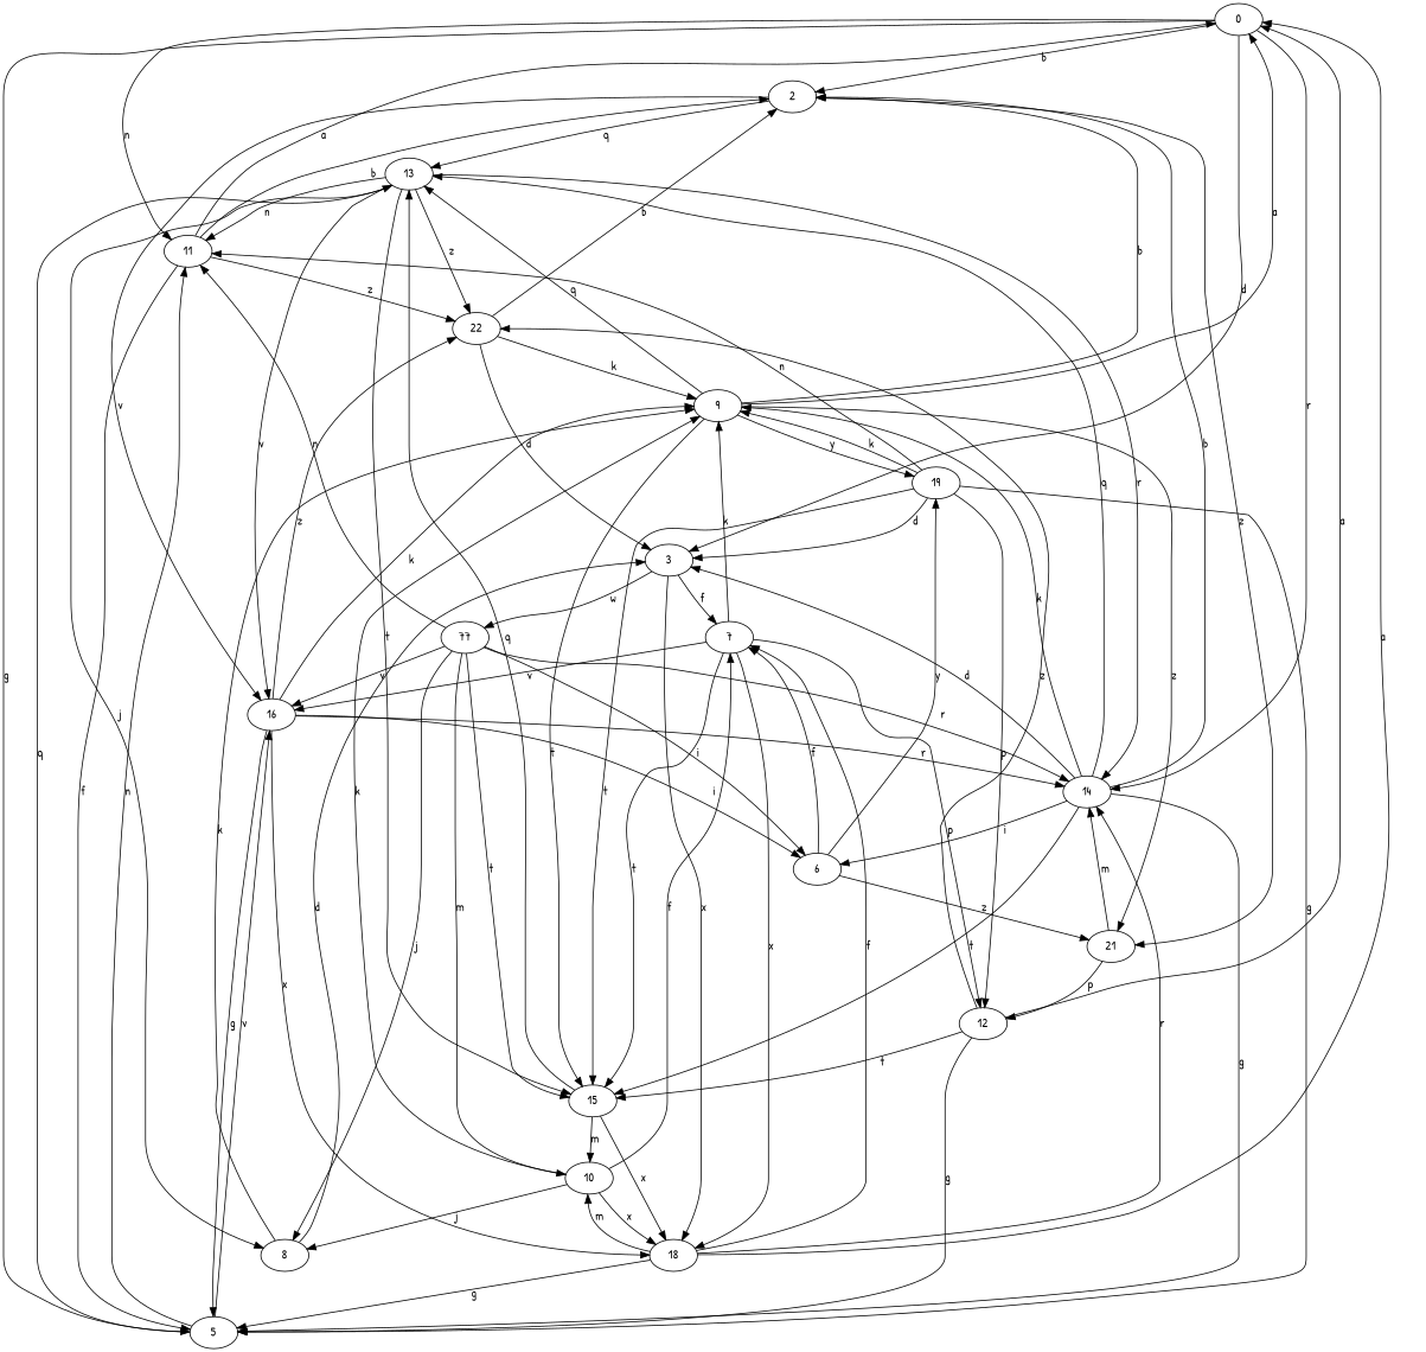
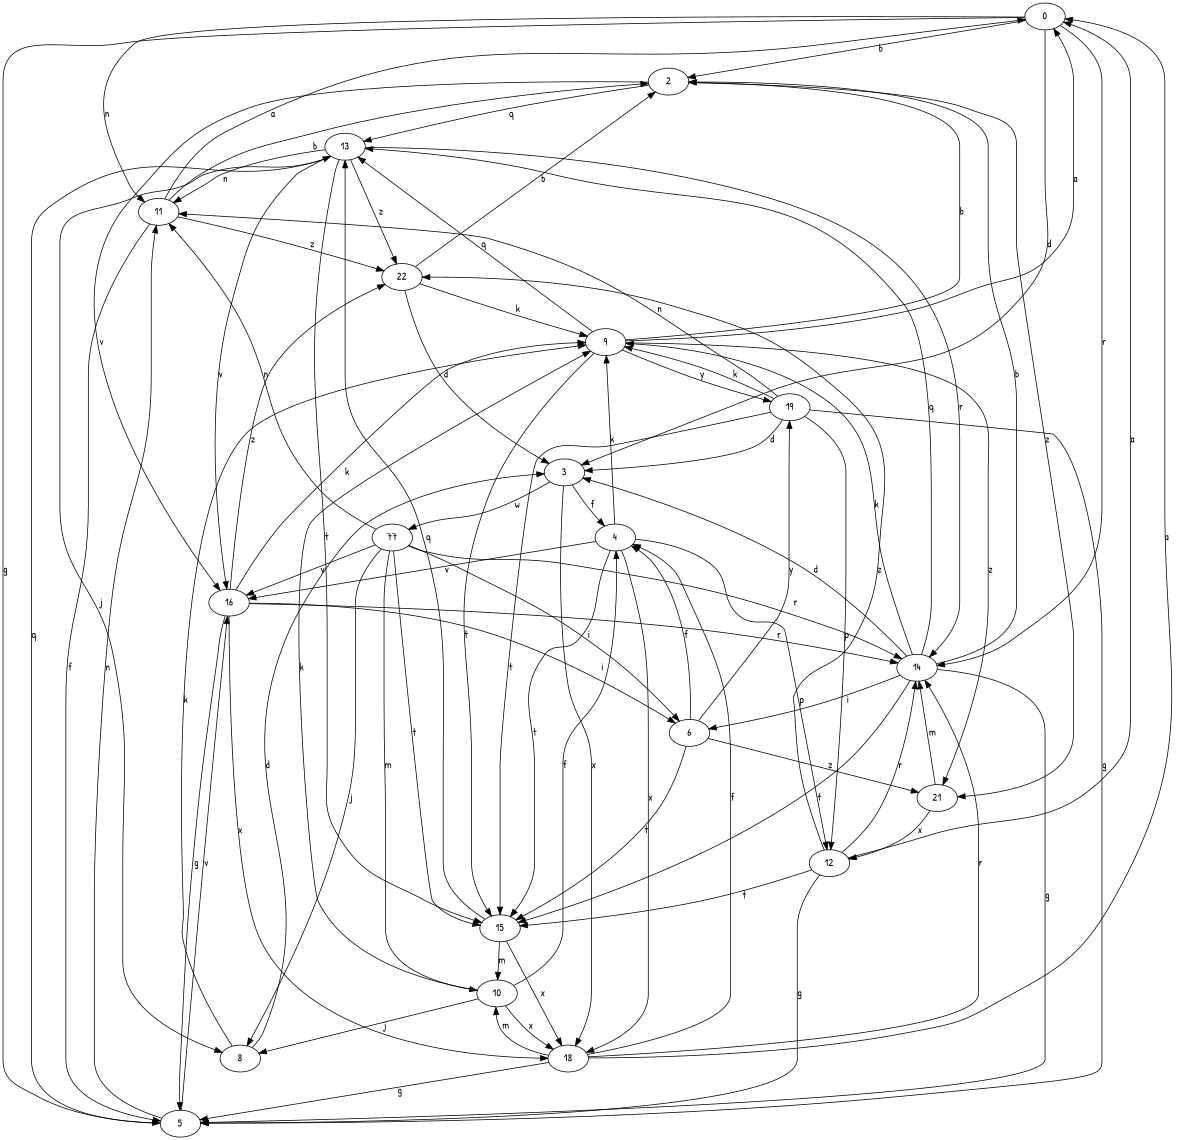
  strict digraph {
    fontname="Patrick Hand"
    node [fontname="Patrick Hand"]
    edge [fontname="Patrick Hand"]
    0
    2
    3
    5
    11
    14
    13
    16
    21
-   4 [label=7]
+   4
    n11 [label=77]
    18
    22
    9
    15
    6
    10
    8
    12
    19
    0 -> 2 [label=b]
    0 -> 3 [label=d]
    0 -> 5 [label=g]
    0 -> 11 [label=n]
    0 -> 14 [label=r]
    2 -> 13 [label=q]
    2 -> 16 [label=v]
    2 -> 21 [label=z]
    3 -> 4 [label=f]
    3 -> n11 [label=w]
    3 -> 18 [label=x]
    5 -> 11 [label=n]
    5 -> 13 [label=q]
    5 -> 16 [label=v]
    11 -> 0 [label=a]
    11 -> 2 [label=b]
    11 -> 5 [label=f]
    11 -> 22 [label=z]
    14 -> 2 [label=b]
    14 -> 3 [label=d]
    14 -> 5 [label=g]
    14 -> 13 [label=q]
    14 -> 9 [label=k]
    14 -> 15 [label=t]
    14 -> 6 [label=i]
    13 -> 11 [label=n]
    13 -> 14 [label=r]
    13 -> 16 [label=v]
    13 -> 22 [label=z]
    13 -> 15 [label=t]
    13 -> 8 [label=j]
    16 -> 5 [label=g]
    16 -> 14 [label=r]
    16 -> 18 [label=x]
    16 -> 22 [label=z]
    16 -> 9 [label=k]
    16 -> 6 [label=i]
    21 -> 14 [label=m]
-   21 -> 12 [label=p]
+   21 -> 12 [label=x]
    4 -> 16 [label=v]
    4 -> 18 [label=x]
    4 -> 9 [label=k]
    4 -> 15 [label=t]
    4 -> 12 [label=p]
    n11 -> 11 [label=n]
    n11 -> 14 [label=r]
    n11 -> 16 [label=v]
    n11 -> 15 [label=t]
    n11 -> 6 [label=i]
    n11 -> 10 [label=m]
    n11 -> 8 [label=j]
    18 -> 0 [label=a]
    18 -> 5 [label=g]
    18 -> 14 [label=r]
    18 -> 4 [label=f]
    18 -> 10 [label=m]
    22 -> 2 [label=b]
    22 -> 3 [label=d]
    22 -> 9 [label=k]
    9 -> 0 [label=a]
    9 -> 2 [label=b]
    9 -> 13 [label=q]
    9 -> 21 [label=z]
    9 -> 15 [label=t]
    9 -> 19 [label=y]
    15 -> 13 [label=q]
    15 -> 18 [label=x]
    15 -> 10 [label=m]
    6 -> 21 [label=z]
    6 -> 4 [label=f]
+   6 -> 15 [label=t]
    6 -> 19 [label=y]
    10 -> 4 [label=f]
    10 -> 18 [label=x]
    10 -> 9 [label=k]
    10 -> 8 [label=j]
    8 -> 3 [label=d]
    8 -> 9 [label=k]
    12 -> 0 [label=a]
    12 -> 5 [label=g]
+   12 -> 14 [label=r]
    12 -> 22 [label=z]
    12 -> 15 [label=t]
    19 -> 3 [label=d]
    19 -> 5 [label=g]
    19 -> 11 [label=n]
    19 -> 9 [label=k]
    19 -> 15 [label=t]
    19 -> 12 [label=p]
  }
